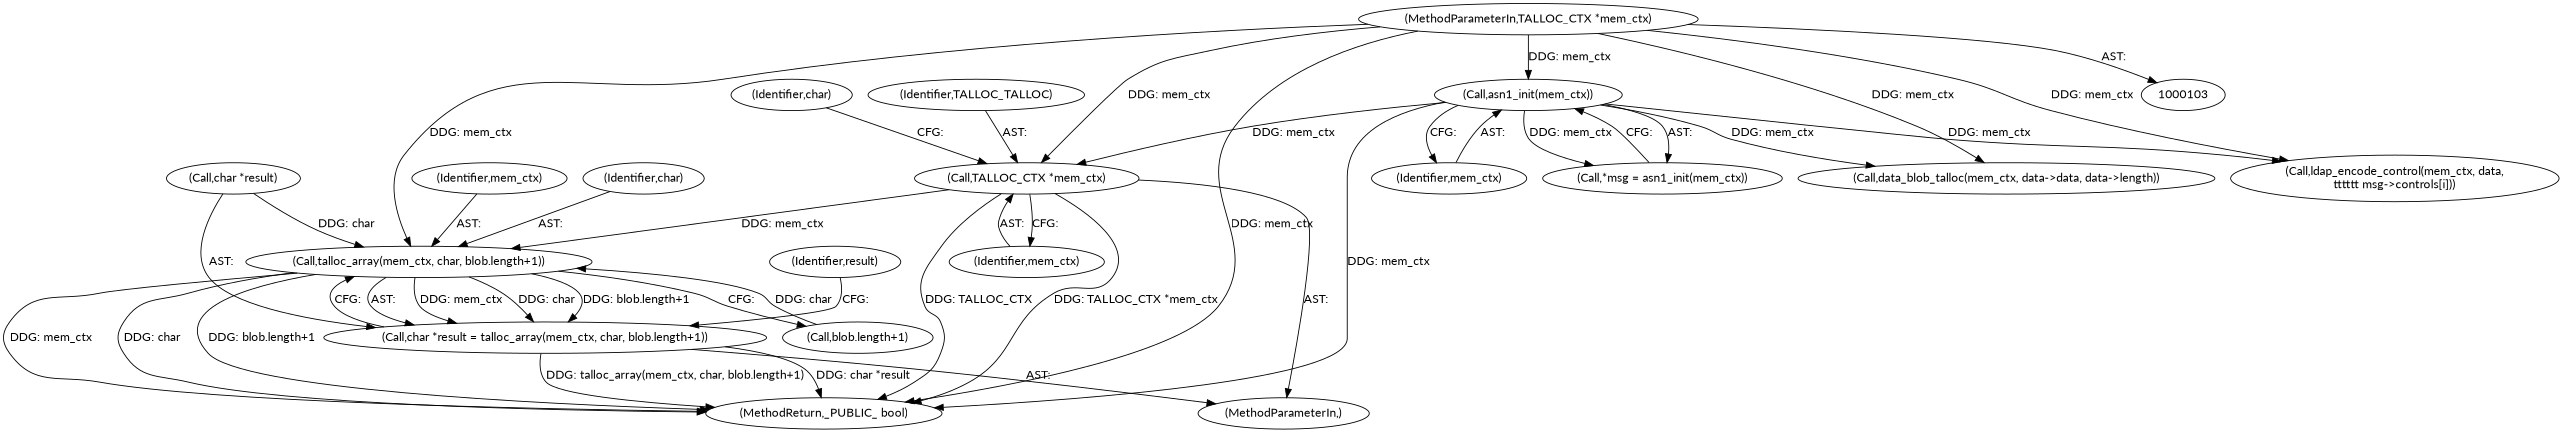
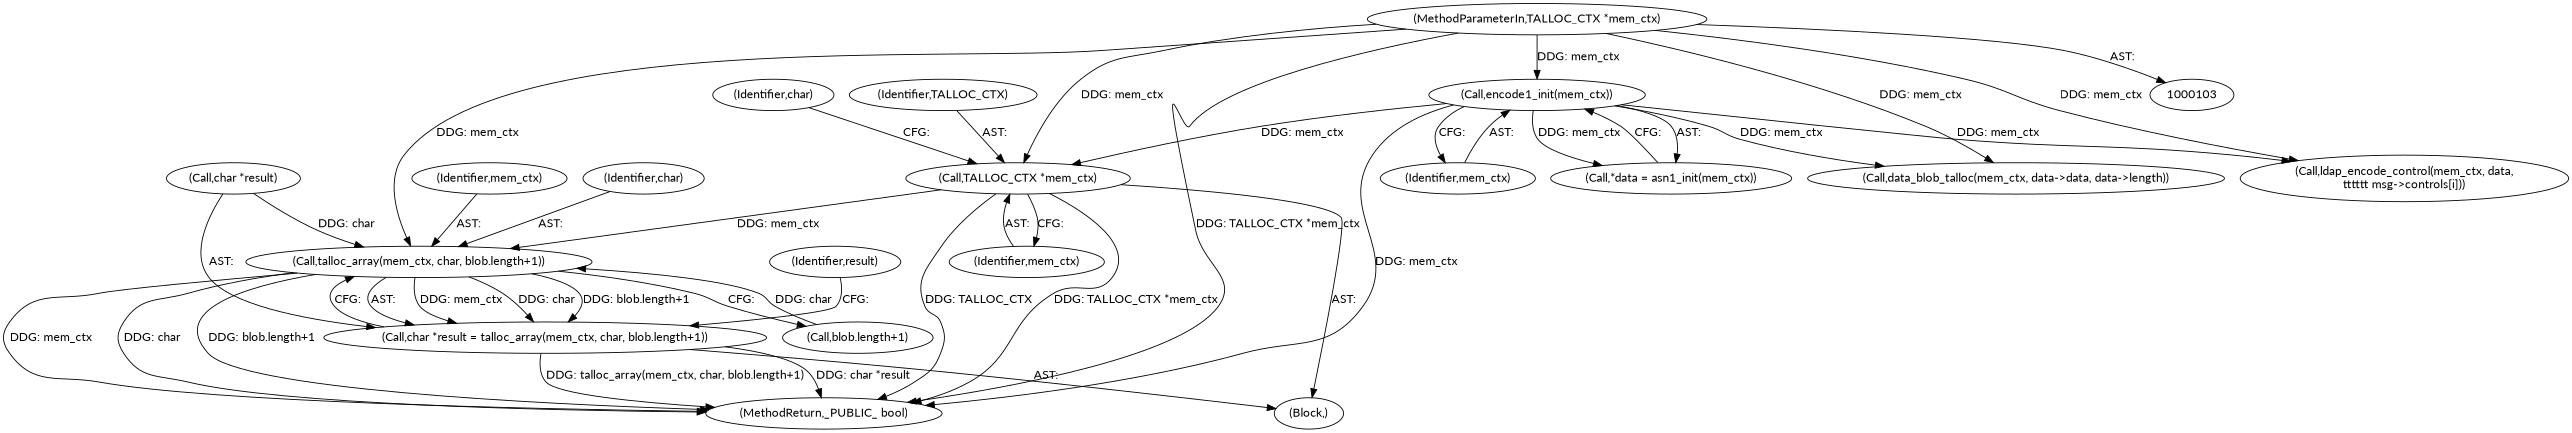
  digraph {
    fontname=Lato
    node [fontname=Lato]
    edge [fontname=Lato]
    n1 [label="(Call,TALLOC_CTX *mem_ctx)"]
    n2 [label="(Call,talloc_array(mem_ctx, char, blob.length+1))"]
    n3 [label="(Identifier,mem_ctx)"]
-   n4 [label="(MethodParameterIn,)"]
+   n4 [label="(Block,)"]
    n5 [label="(MethodReturn,_PUBLIC_ bool)"]
    n6 [label="(Call,char *result = talloc_array(mem_ctx, char, blob.length+1))"]
    n7 [label="(Call,blob.length+1)"]
-   n8 [label="(Call,asn1_init(mem_ctx))"]
-   n9 [label="(Call,*msg = asn1_init(mem_ctx))"]
+   n8 [label="(Call,encode1_init(mem_ctx))"]
+   n9 [label="(Call,*data = asn1_init(mem_ctx))"]
    n10 [label="(Call,ldap_encode_control(mem_ctx, data,\n\t\t\t\t\t\t msg->controls[i]))"]
    n11 [label="(Call,data_blob_talloc(mem_ctx, data->data, data->length))"]
    n12 [label="(Identifier,mem_ctx)"]
    n13 [label="(MethodParameterIn,TALLOC_CTX *mem_ctx)"]
    1000103
    n15 [label="(Identifier,mem_ctx)"]
    n16 [label="(Identifier,char)"]
    n17 [label="(Call,char *result)"]
    n18 [label="(Identifier,result)"]
    n19 [label="(Identifier,char)"]
-   n20 [label="(Identifier,TALLOC_TALLOC)"]
+   n20 [label="(Identifier,TALLOC_CTX)"]
    n1 -> n2 [label="DDG: mem_ctx"]
    n1 -> n3 [label="CFG: "]
    n1 -> n4 [label="AST: "]
    n1 -> n5 [label="DDG: TALLOC_CTX *mem_ctx"]
    n1 -> n5 [label="DDG: TALLOC_CTX"]
    n2 -> n5 [label="DDG: mem_ctx"]
    n2 -> n5 [label="DDG: char"]
    n2 -> n5 [label="DDG: blob.length+1"]
    n2 -> n6 [label="AST: "]
    n2 -> n6 [label="DDG: mem_ctx"]
    n2 -> n6 [label="DDG: char"]
    n2 -> n6 [label="DDG: blob.length+1"]
    n2 -> n7 [label="CFG: "]
    n3 -> n1 [label="AST: "]
    n6 -> n2 [label="CFG: "]
    n6 -> n4 [label="AST: "]
    n6 -> n5 [label="DDG: talloc_array(mem_ctx, char, blob.length+1)"]
    n6 -> n5 [label="DDG: char *result"]
    n7 -> n2 [label="DDG: char"]
    n8 -> n1 [label="DDG: mem_ctx"]
    n8 -> n5 [label="DDG: mem_ctx"]
    n8 -> n9 [label="AST: "]
    n8 -> n9 [label="DDG: mem_ctx"]
    n8 -> n10 [label="DDG: mem_ctx"]
    n8 -> n11 [label="DDG: mem_ctx"]
    n8 -> n12 [label="CFG: "]
    n9 -> n8 [label="CFG: "]
    n12 -> n8 [label="AST: "]
    n13 -> n1 [label="DDG: mem_ctx"]
    n13 -> n2 [label="DDG: mem_ctx"]
-   n13 -> n5 [label="DDG: mem_ctx"]
+   n13 -> n5 [label="DDG: TALLOC_CTX *mem_ctx"]
    n13 -> n8 [label="DDG: mem_ctx"]
    n13 -> n10 [label="DDG: mem_ctx"]
    n13 -> n11 [label="DDG: mem_ctx"]
    n13 -> 1000103 [label="AST: "]
    n15 -> n2 [label="AST: "]
    n16 -> n2 [label="AST: "]
    n17 -> n2 [label="DDG: char"]
    n17 -> n6 [label="AST: "]
    n18 -> n6 [label="CFG: "]
    n19 -> n1 [label="CFG: "]
    n20 -> n1 [label="AST: "]
  }
